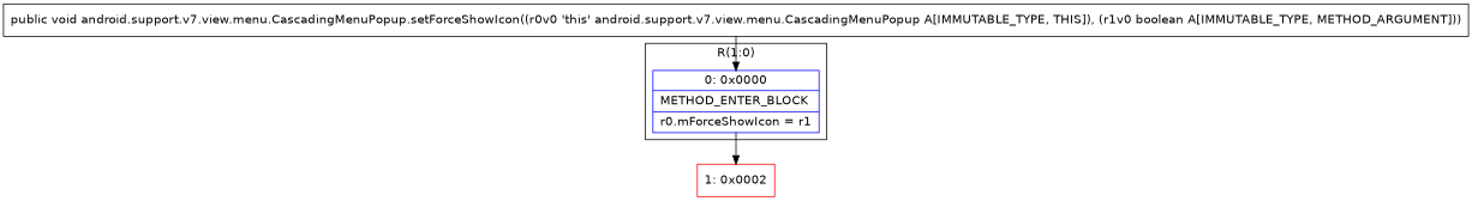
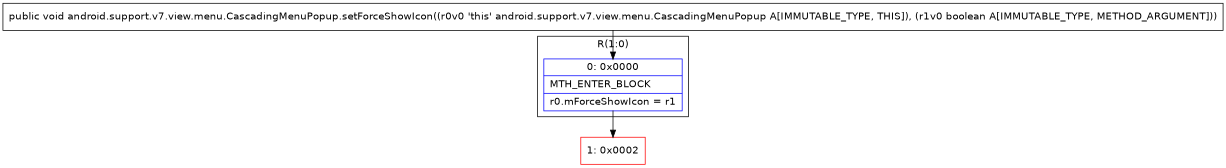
  digraph {
    fontname="DejaVu Sans"
    node [shape=record fontname="DejaVu Sans"]
    edge [fontname="DejaVu Sans"]
-   n1 [color=blue label="{0\:\ 0x0000|METHOD_ENTER_BLOCK\l|r0.mForceShowIcon = r1\l}"]
+   n1 [color=blue label="{0\:\ 0x0000|MTH_ENTER_BLOCK\l|r0.mForceShowIcon = r1\l}"]
    n2 [color=red label="{1\:\ 0x0002}"]
    n3 [label="{public void android.support.v7.view.menu.CascadingMenuPopup.setForceShowIcon((r0v0 'this' android.support.v7.view.menu.CascadingMenuPopup A[IMMUTABLE_TYPE, THIS]), (r1v0 boolean A[IMMUTABLE_TYPE, METHOD_ARGUMENT])) }"]
    subgraph cluster_1 {
      label="R(1:0)"
      n1
    }
    n1 -> n2
    n3 -> n1
  }
